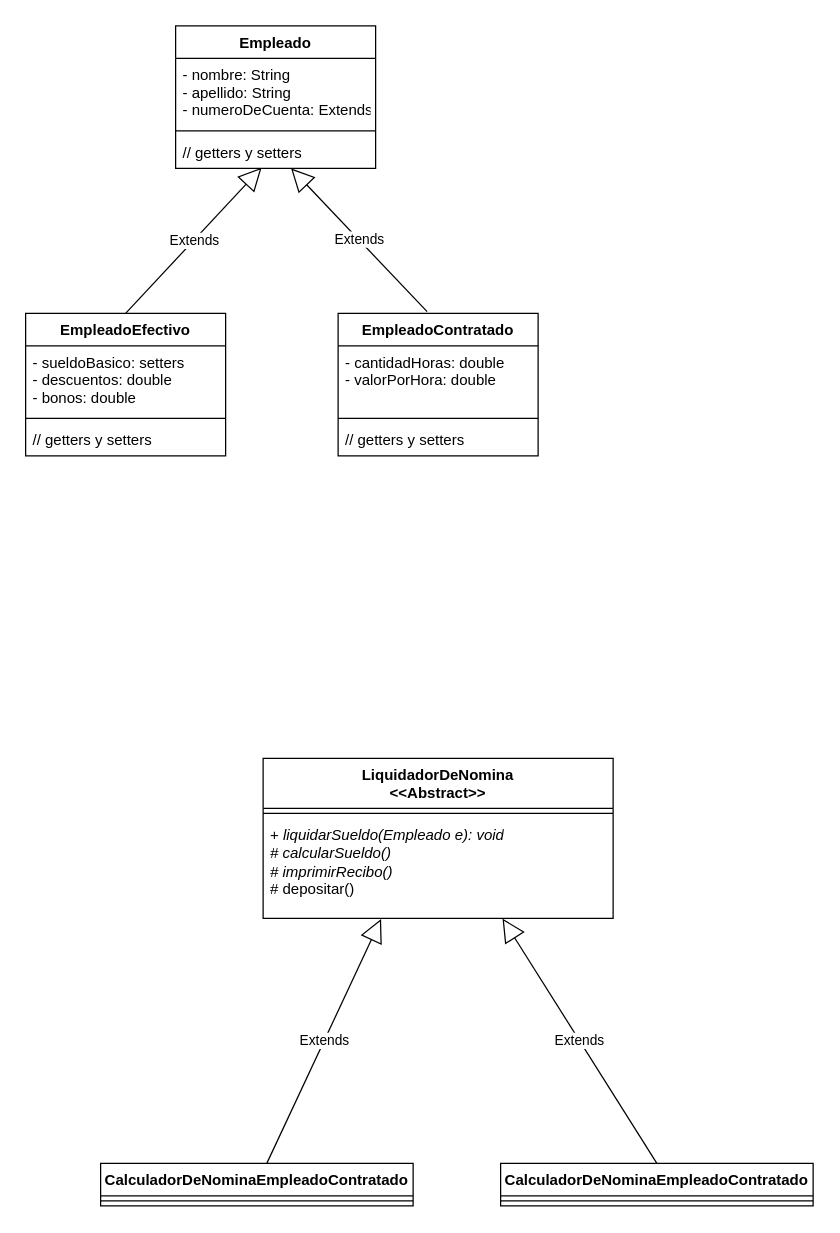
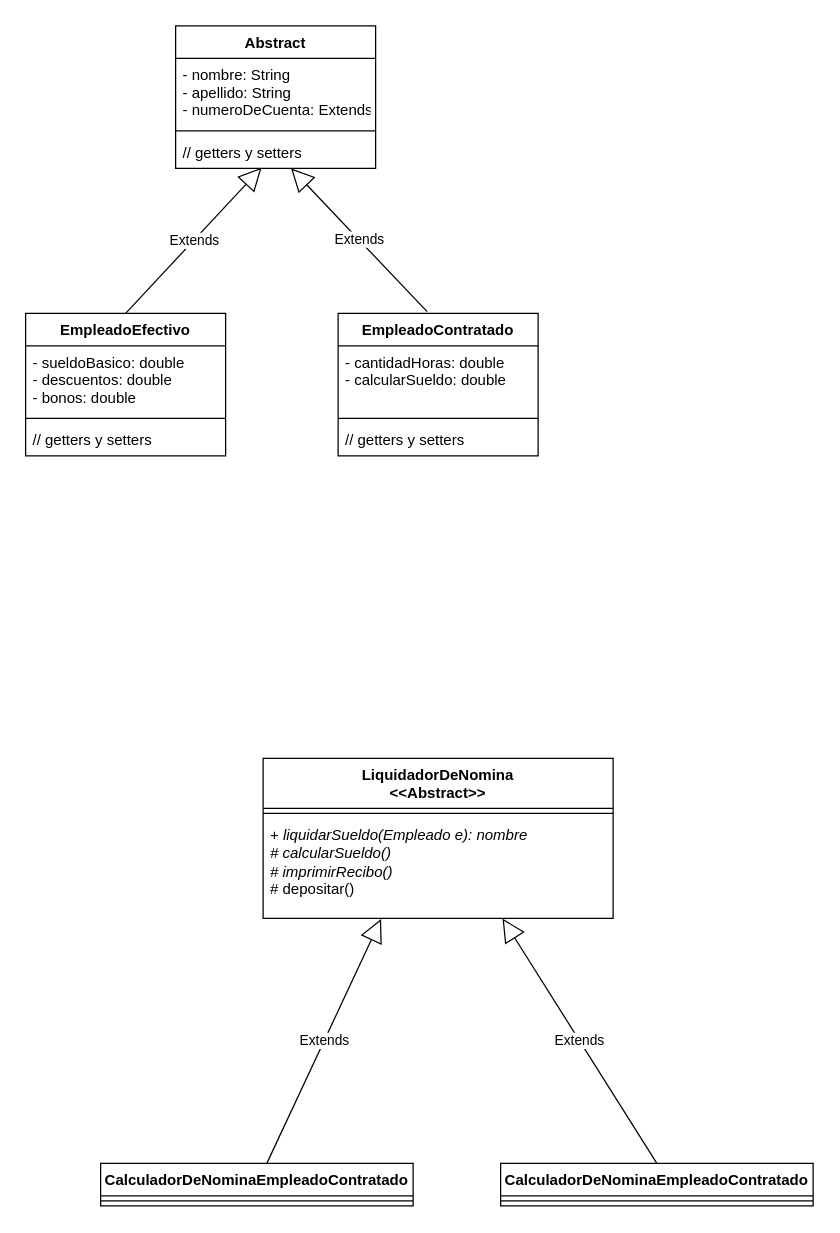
  <mxCell id="0" />
  <mxCell id="1" parent="0" />
- <mxCell id="2" value="Empleado" style="swimlane;fontStyle=1;align=center;verticalAlign=top;childLayout=stackLayout;horizontal=1;startSize=26;horizontalStack=0;resizeParent=1;resizeParentMax=0;resizeLast=0;collapsible=1;marginBottom=0;" vertex="1" parent="1"><mxGeometry x="140" y="20" width="160" height="114" as="geometry" /></mxCell>
+ <mxCell id="2" value="Abstract" style="swimlane;fontStyle=1;align=center;verticalAlign=top;childLayout=stackLayout;horizontal=1;startSize=26;horizontalStack=0;resizeParent=1;resizeParentMax=0;resizeLast=0;collapsible=1;marginBottom=0;" vertex="1" parent="1"><mxGeometry x="140" y="20" width="160" height="114" as="geometry" /></mxCell>
  <mxCell id="3" value="- nombre: String&#10;- apellido: String&#10;- numeroDeCuenta: Extends" style="text;strokeColor=none;fillColor=none;align=left;verticalAlign=top;spacingLeft=4;spacingRight=4;overflow=hidden;rotatable=0;points=[[0,0.5],[1,0.5]];portConstraint=eastwest;" vertex="1" parent="2"><mxGeometry y="26" width="160" height="54" as="geometry" /></mxCell>
  <mxCell id="4" value="" style="line;strokeWidth=1;fillColor=none;align=left;verticalAlign=middle;spacingTop=-1;spacingLeft=3;spacingRight=3;rotatable=0;labelPosition=right;points=[];portConstraint=eastwest;" vertex="1" parent="2"><mxGeometry y="80" width="160" height="8" as="geometry" /></mxCell>
  <mxCell id="5" value="// getters y setters" style="text;strokeColor=none;fillColor=none;align=left;verticalAlign=top;spacingLeft=4;spacingRight=4;overflow=hidden;rotatable=0;points=[[0,0.5],[1,0.5]];portConstraint=eastwest;" vertex="1" parent="2"><mxGeometry y="88" width="160" height="26" as="geometry" /></mxCell>
  <mxCell id="6" value="EmpleadoEfectivo" style="swimlane;fontStyle=1;align=center;verticalAlign=top;childLayout=stackLayout;horizontal=1;startSize=26;horizontalStack=0;resizeParent=1;resizeParentMax=0;resizeLast=0;collapsible=1;marginBottom=0;" vertex="1" parent="1"><mxGeometry x="20" y="250" width="160" height="114" as="geometry" /></mxCell>
- <mxCell id="7" value="- sueldoBasico: setters&#10;- descuentos: double&#10;- bonos: double" style="text;strokeColor=none;fillColor=none;align=left;verticalAlign=top;spacingLeft=4;spacingRight=4;overflow=hidden;rotatable=0;points=[[0,0.5],[1,0.5]];portConstraint=eastwest;" vertex="1" parent="6"><mxGeometry y="26" width="160" height="54" as="geometry" /></mxCell>
+ <mxCell id="7" value="- sueldoBasico: double&#10;- descuentos: double&#10;- bonos: double" style="text;strokeColor=none;fillColor=none;align=left;verticalAlign=top;spacingLeft=4;spacingRight=4;overflow=hidden;rotatable=0;points=[[0,0.5],[1,0.5]];portConstraint=eastwest;" vertex="1" parent="6"><mxGeometry y="26" width="160" height="54" as="geometry" /></mxCell>
  <mxCell id="8" value="" style="line;strokeWidth=1;fillColor=none;align=left;verticalAlign=middle;spacingTop=-1;spacingLeft=3;spacingRight=3;rotatable=0;labelPosition=right;points=[];portConstraint=eastwest;" vertex="1" parent="6"><mxGeometry y="80" width="160" height="8" as="geometry" /></mxCell>
  <mxCell id="9" value="// getters y setters" style="text;strokeColor=none;fillColor=none;align=left;verticalAlign=top;spacingLeft=4;spacingRight=4;overflow=hidden;rotatable=0;points=[[0,0.5],[1,0.5]];portConstraint=eastwest;" vertex="1" parent="6"><mxGeometry y="88" width="160" height="26" as="geometry" /></mxCell>
  <mxCell id="10" value="EmpleadoContratado" style="swimlane;fontStyle=1;align=center;verticalAlign=top;childLayout=stackLayout;horizontal=1;startSize=26;horizontalStack=0;resizeParent=1;resizeParentMax=0;resizeLast=0;collapsible=1;marginBottom=0;" vertex="1" parent="1"><mxGeometry x="270" y="250" width="160" height="114" as="geometry" /></mxCell>
- <mxCell id="11" value="- cantidadHoras: double&#10;- valorPorHora: double" style="text;strokeColor=none;fillColor=none;align=left;verticalAlign=top;spacingLeft=4;spacingRight=4;overflow=hidden;rotatable=0;points=[[0,0.5],[1,0.5]];portConstraint=eastwest;" vertex="1" parent="10"><mxGeometry y="26" width="160" height="54" as="geometry" /></mxCell>
+ <mxCell id="11" value="- cantidadHoras: double&#10;- calcularSueldo: double" style="text;strokeColor=none;fillColor=none;align=left;verticalAlign=top;spacingLeft=4;spacingRight=4;overflow=hidden;rotatable=0;points=[[0,0.5],[1,0.5]];portConstraint=eastwest;" vertex="1" parent="10"><mxGeometry y="26" width="160" height="54" as="geometry" /></mxCell>
  <mxCell id="12" value="" style="line;strokeWidth=1;fillColor=none;align=left;verticalAlign=middle;spacingTop=-1;spacingLeft=3;spacingRight=3;rotatable=0;labelPosition=right;points=[];portConstraint=eastwest;" vertex="1" parent="10"><mxGeometry y="80" width="160" height="8" as="geometry" /></mxCell>
  <mxCell id="13" value="// getters y setters" style="text;strokeColor=none;fillColor=none;align=left;verticalAlign=top;spacingLeft=4;spacingRight=4;overflow=hidden;rotatable=0;points=[[0,0.5],[1,0.5]];portConstraint=eastwest;" vertex="1" parent="10"><mxGeometry y="88" width="160" height="26" as="geometry" /></mxCell>
  <mxCell id="14" value="Extends" style="endArrow=block;endSize=16;endFill=0;html=1;entryX=0.43;entryY=0.977;entryDx=0;entryDy=0;entryPerimeter=0;exitX=0.5;exitY=0;exitDx=0;exitDy=0;" edge="1" parent="1" source="6" target="5"><mxGeometry width="160" relative="1" as="geometry"><mxPoint x="-70" y="170" as="sourcePoint" /><mxPoint x="90" y="170" as="targetPoint" /></mxGeometry></mxCell>
  <mxCell id="15" value="Extends" style="endArrow=block;endSize=16;endFill=0;html=1;exitX=0.445;exitY=-0.012;exitDx=0;exitDy=0;exitPerimeter=0;" edge="1" parent="1" source="10" target="5"><mxGeometry width="160" relative="1" as="geometry"><mxPoint x="210" y="276.6" as="sourcePoint" /><mxPoint x="258.8" y="160.002" as="targetPoint" /></mxGeometry></mxCell>
  <mxCell id="16" value="LiquidadorDeNomina&#10;&lt;&lt;Abstract&gt;&gt;" style="swimlane;fontStyle=1;align=center;verticalAlign=top;childLayout=stackLayout;horizontal=1;startSize=40;horizontalStack=0;resizeParent=1;resizeParentMax=0;resizeLast=0;collapsible=1;marginBottom=0;" vertex="1" parent="1"><mxGeometry x="210" y="606" width="280" height="128" as="geometry" /></mxCell>
  <mxCell id="17" value="" style="line;strokeWidth=1;fillColor=none;align=left;verticalAlign=middle;spacingTop=-1;spacingLeft=3;spacingRight=3;rotatable=0;labelPosition=right;points=[];portConstraint=eastwest;" vertex="1" parent="16"><mxGeometry y="40" width="280" height="8" as="geometry" /></mxCell>
- <mxCell id="18" value="+ &lt;i&gt;liquidarSueldo(Empleado e): void&lt;/i&gt;&lt;br&gt;&lt;i&gt;# calcularSueldo()&lt;br&gt;&lt;/i&gt;&lt;div&gt;&lt;i&gt;# imprimirRecibo()&lt;/i&gt;&lt;/div&gt;# depositar()" style="text;strokeColor=none;fillColor=none;align=left;verticalAlign=top;spacingLeft=4;spacingRight=4;overflow=hidden;rotatable=0;points=[[0,0.5],[1,0.5]];portConstraint=eastwest;fontStyle=0;html=1;" vertex="1" parent="16"><mxGeometry y="48" width="280" height="80" as="geometry" /></mxCell>
+ <mxCell id="18" value="+ &lt;i&gt;liquidarSueldo(Empleado e): nombre&lt;/i&gt;&lt;br&gt;&lt;i&gt;# calcularSueldo()&lt;br&gt;&lt;/i&gt;&lt;div&gt;&lt;i&gt;# imprimirRecibo()&lt;/i&gt;&lt;/div&gt;# depositar()" style="text;strokeColor=none;fillColor=none;align=left;verticalAlign=top;spacingLeft=4;spacingRight=4;overflow=hidden;rotatable=0;points=[[0,0.5],[1,0.5]];portConstraint=eastwest;fontStyle=0;html=1;" vertex="1" parent="16"><mxGeometry y="48" width="280" height="80" as="geometry" /></mxCell>
  <mxCell id="19" value="CalculadorDeNominaEmpleadoContratado" style="swimlane;fontStyle=1;align=center;verticalAlign=top;childLayout=stackLayout;horizontal=1;startSize=26;horizontalStack=0;resizeParent=1;resizeParentMax=0;resizeLast=0;collapsible=1;marginBottom=0;" vertex="1" parent="1"><mxGeometry x="80" y="930" width="250" height="34" as="geometry" /></mxCell>
  <mxCell id="20" value="" style="line;strokeWidth=1;fillColor=none;align=left;verticalAlign=middle;spacingTop=-1;spacingLeft=3;spacingRight=3;rotatable=0;labelPosition=right;points=[];portConstraint=eastwest;" vertex="1" parent="19"><mxGeometry y="26" width="250" height="8" as="geometry" /></mxCell>
  <mxCell id="21" value="Extends" style="endArrow=block;endSize=16;endFill=0;html=1;entryX=0.337;entryY=1.007;entryDx=0;entryDy=0;entryPerimeter=0;" edge="1" parent="1" source="19" target="18"><mxGeometry width="160" relative="1" as="geometry"><mxPoint x="5" y="770" as="sourcePoint" /><mxPoint x="165" y="770" as="targetPoint" /></mxGeometry></mxCell>
  <mxCell id="22" value="CalculadorDeNominaEmpleadoContratado" style="swimlane;fontStyle=1;align=center;verticalAlign=top;childLayout=stackLayout;horizontal=1;startSize=26;horizontalStack=0;resizeParent=1;resizeParentMax=0;resizeLast=0;collapsible=1;marginBottom=0;" vertex="1" parent="1"><mxGeometry x="400" y="930" width="250" height="34" as="geometry" /></mxCell>
  <mxCell id="23" value="" style="line;strokeWidth=1;fillColor=none;align=left;verticalAlign=middle;spacingTop=-1;spacingLeft=3;spacingRight=3;rotatable=0;labelPosition=right;points=[];portConstraint=eastwest;" vertex="1" parent="22"><mxGeometry y="26" width="250" height="8" as="geometry" /></mxCell>
  <mxCell id="24" value="Extends" style="endArrow=block;endSize=16;endFill=0;html=1;entryX=0.684;entryY=1.002;entryDx=0;entryDy=0;entryPerimeter=0;exitX=0.5;exitY=0;exitDx=0;exitDy=0;" edge="1" parent="1" source="22" target="18"><mxGeometry width="160" relative="1" as="geometry"><mxPoint x="187.112" y="770" as="sourcePoint" /><mxPoint x="350" y="640" as="targetPoint" /></mxGeometry></mxCell>
